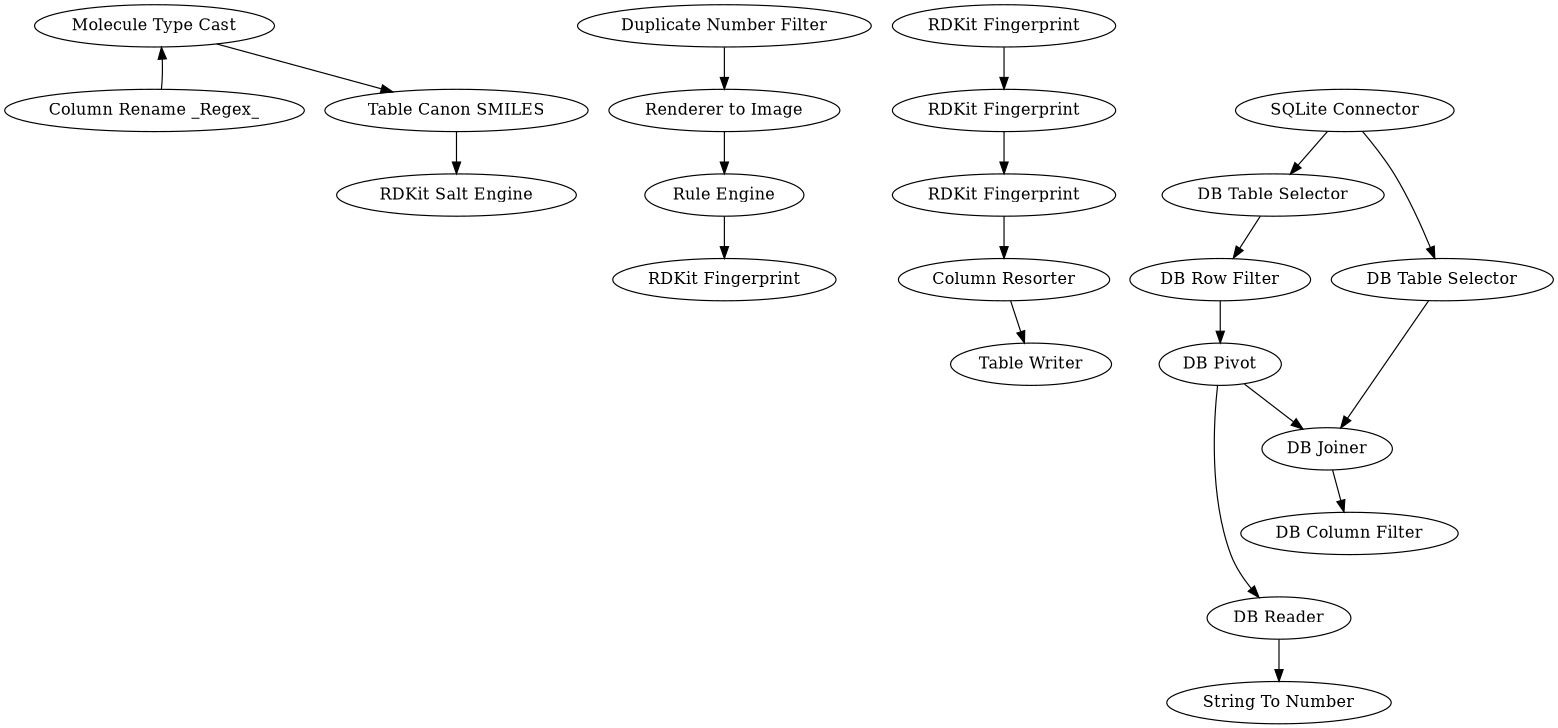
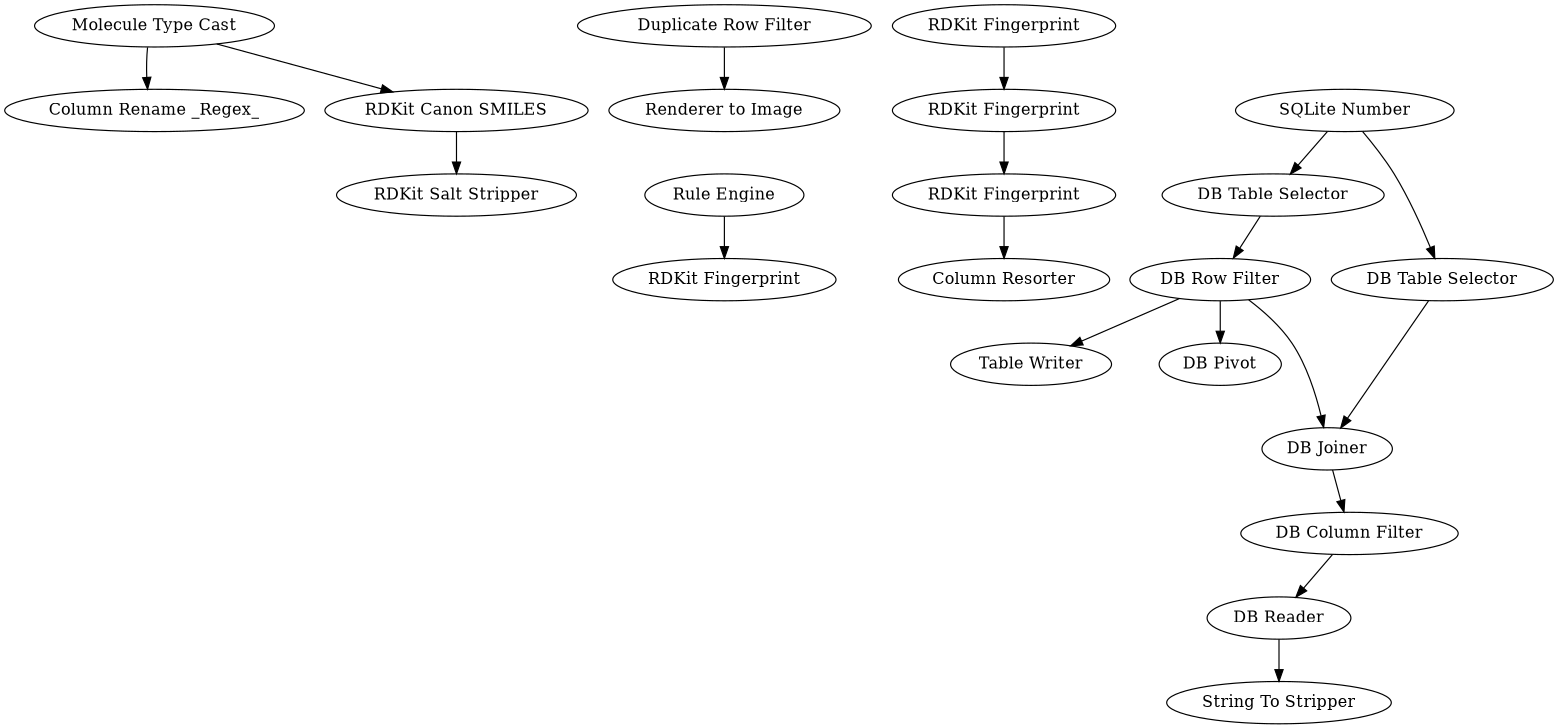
  digraph {
    rankdir=TB
-   n1 [label="RDKit Salt Engine"]
-   n2 [label="Duplicate Number Filter"]
+   n1 [label="RDKit Salt Stripper"]
+   n2 [label="Duplicate Row Filter"]
    n3 [label="Renderer to Image"]
    n4 [label="RDKit Fingerprint"]
-   n5 [label="Table Canon SMILES"]
+   n5 [label="RDKit Canon SMILES"]
    n6 [label="Rule Engine"]
    n7 [label="Table Writer"]
    n8 [label="DB Row Filter"]
    n9 [label="DB Pivot"]
    n10 [label="DB Joiner"]
    n11 [label="RDKit Fingerprint"]
    n12 [label="RDKit Fingerprint"]
    n13 [label="Column Resorter"]
    n14 [label="DB Reader"]
-   n15 [label="String To Number"]
+   n15 [label="String To Stripper"]
    n16 [label="RDKit Fingerprint"]
    n17 [label="DB Column Filter"]
    n18 [label="Column Rename _Regex_"]
    n19 [label="Molecule Type Cast"]
    n20 [label="DB Table Selector"]
    n21 [label="DB Table Selector"]
-   n22 [label="SQLite Connector"]
+   n22 [label="SQLite Number"]
    n2 -> n3
-   n3 -> n6
    n5 -> n1
    n6 -> n4
    n8 -> n9
-   n9 -> n10
+   n8 -> n10
    n10 -> n17
    n11 -> n12
    n12 -> n13
-   n13 -> n7
+   n8 -> n7
    n14 -> n15
    n16 -> n11
-   n9 -> n14
-   n18 -> n19
+   n17 -> n14
+   n19 -> n18
    n19 -> n5
    n20 -> n8
    n21 -> n10
    n22 -> n20
    n22 -> n21
  }
